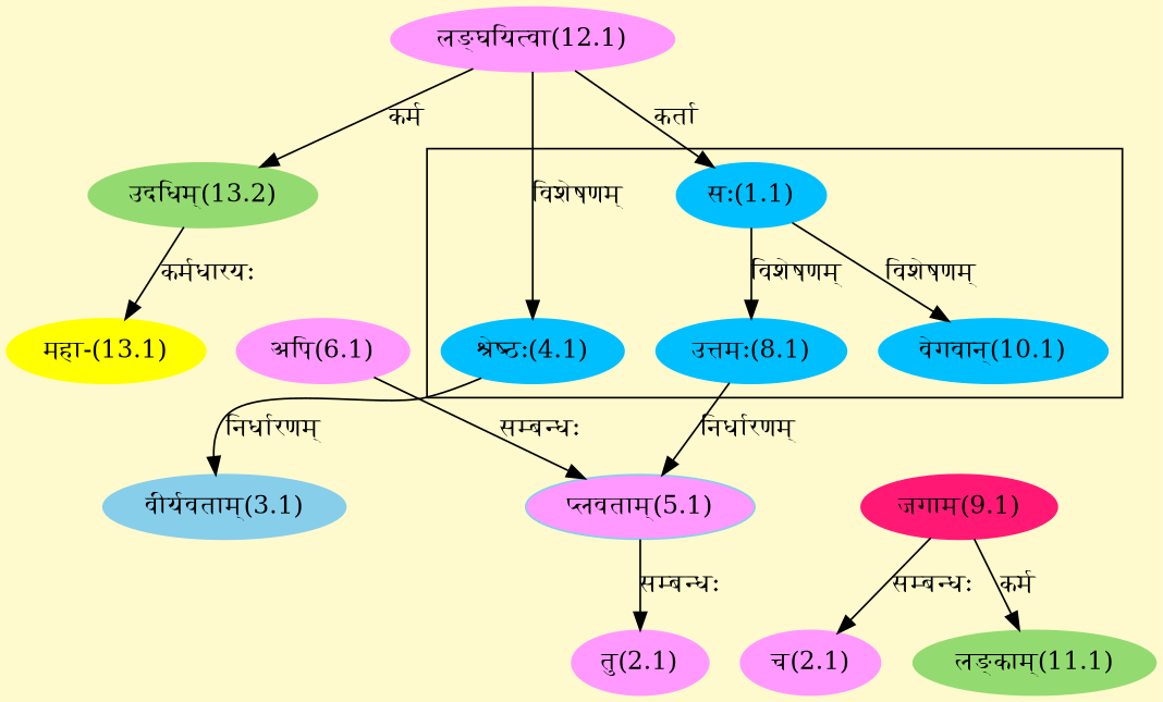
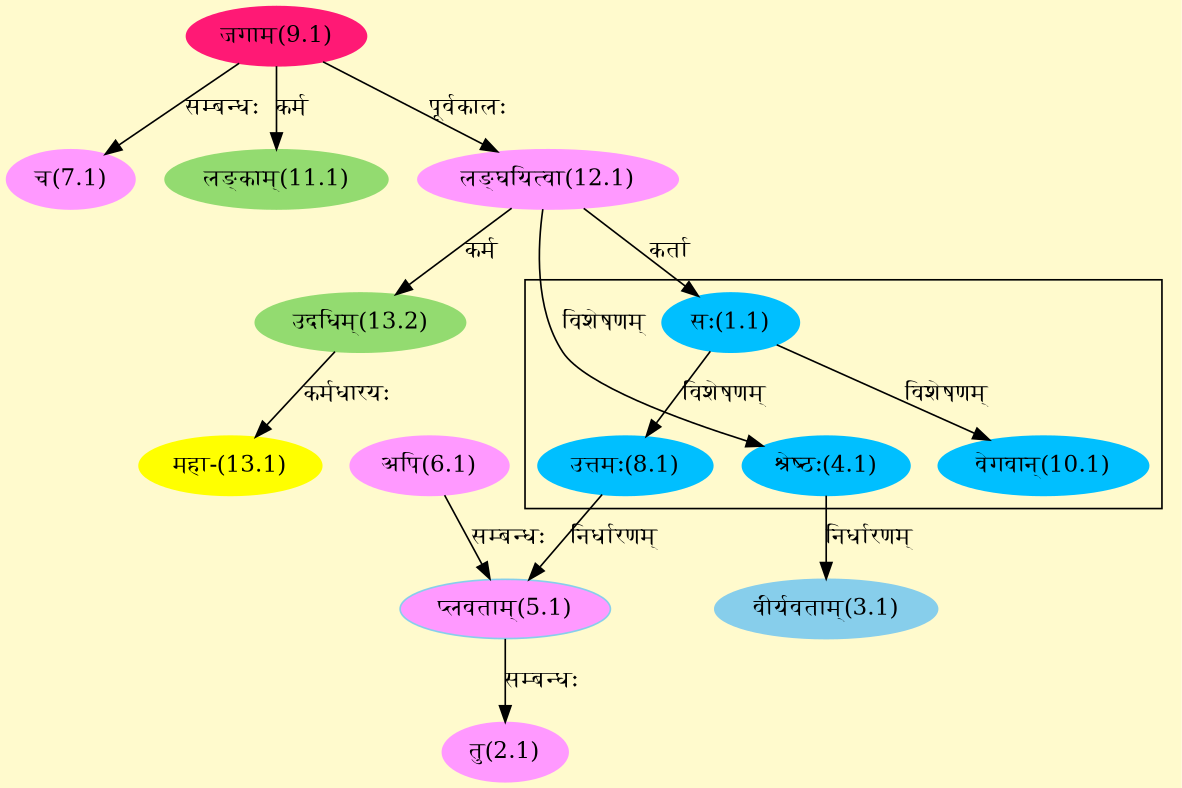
  digraph {
    bgcolor=lemonchiffon1
    compound=true
    rankdir=BT
    node [color="#00BFFF" style=filled]
    edge [dir=back]
    n1 [label="श्रेष्ठः(4.1)"]
    n2 [label="सः(1.1)"]
    n3 [label="उत्तमः(8.1)"]
    n4 [label="वेगवान्(10.1)"]
    n5 [color="#FF99FF" label="लङ्घयित्वा(12.1)"]
    n6 [color="#FF1975" label="जगाम(9.1)"]
    n7 [color="#FF99FF" label="तु(2.1)"]
    n8 [color="#87CEEB" fillcolor="#FF99FF" label="प्लवताम्(5.1)"]
    n9 [color="#FF99FF" label="अपि(6.1)"]
    n10 [color="#87CEEB" label="वीर्यवताम्(3.1)"]
-   n11 [color="#FF99FF" label="च(2.1)"]
+   n11 [color="#FF99FF" label="च(7.1)"]
    n12 [color="#93DB70" label="लङ्काम्(11.1)"]
    n13 [color="#FFFF00" label="महा-(13.1)"]
    n14 [color="#93DB70" label="उदधिम्(13.2)"]
    subgraph cluster_1 {
      n1
      n2
      n3
      n4
    }
    n1 -> n5 [label="विशेषणम्"]
    n2 -> n5 [label="कर्ता"]
    n3 -> n2 [label="विशेषणम्"]
    n4 -> n2 [label="विशेषणम्"]
+   n5 -> n6 [label="पूर्वकालः"]
    n7 -> n8 [label="सम्बन्धः"]
    n8 -> n3 [label="निर्धारणम्"]
    n8 -> n9 [label="सम्बन्धः"]
    n10 -> n1 [label="निर्धारणम्"]
    n11 -> n6 [label="सम्बन्धः"]
    n12 -> n6 [label="कर्म"]
    n13 -> n14 [label="कर्मधारयः"]
    n14 -> n5 [label="कर्म"]
  }
